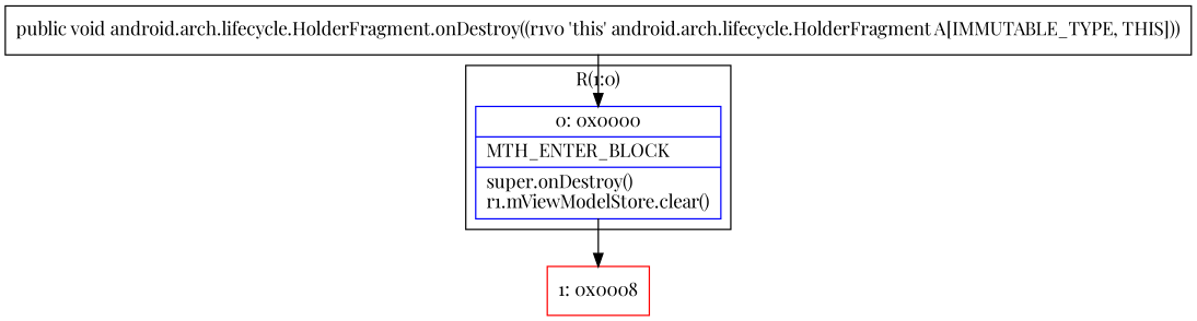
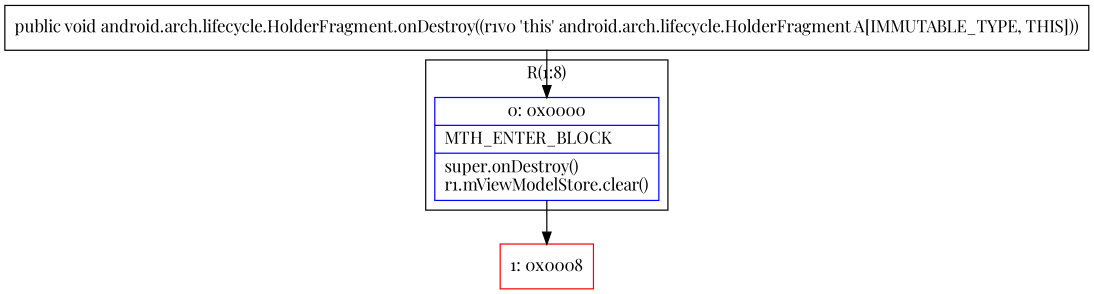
  digraph {
    fontname="Playfair Display"
    node [shape=record fontname="Playfair Display"]
    edge [fontname="Playfair Display"]
    n1 [color=blue label="{0\:\ 0x0000|MTH_ENTER_BLOCK\l|super.onDestroy()\lr1.mViewModelStore.clear()\l}"]
    n2 [color=red label="{1\:\ 0x0008}"]
    n3 [label="{public void android.arch.lifecycle.HolderFragment.onDestroy((r1v0 'this' android.arch.lifecycle.HolderFragment A[IMMUTABLE_TYPE, THIS])) }"]
    subgraph cluster_1 {
-     label="R(1:0)"
+     label="R(1:8)"
      n1
    }
    n1 -> n2
    n3 -> n1
  }
